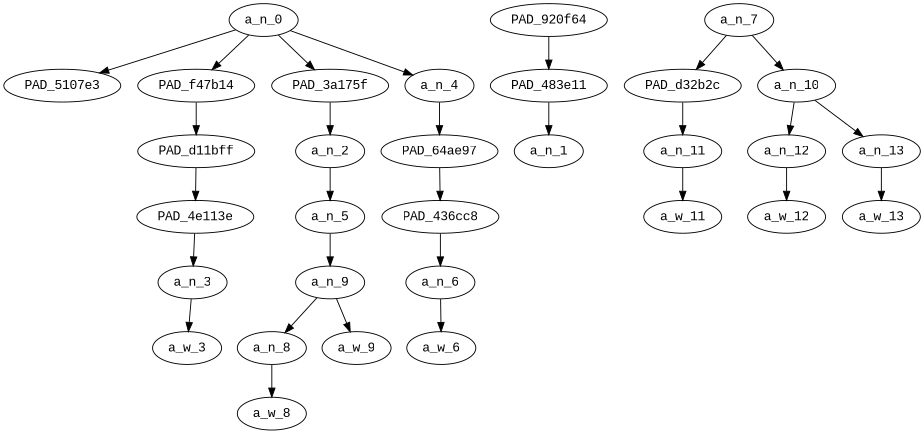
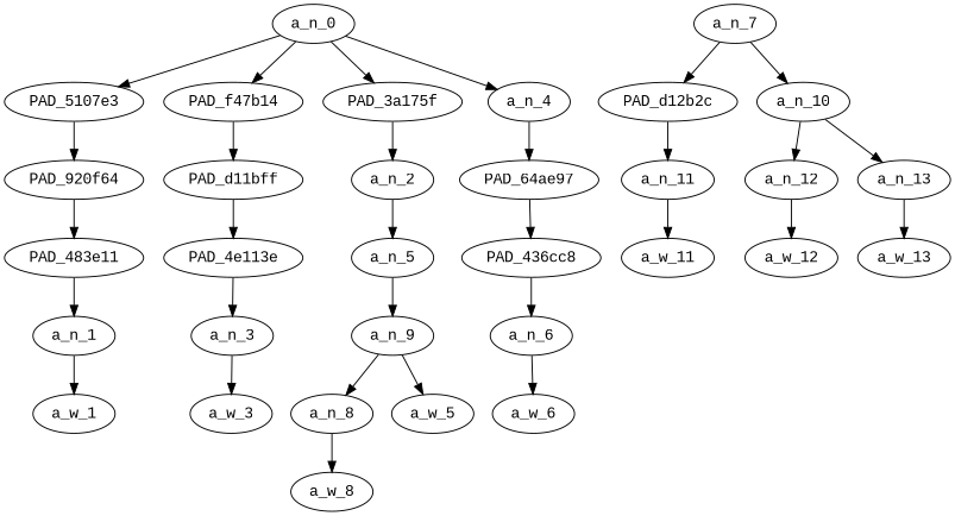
  strict digraph {
    fontname="Liberation Mono"
    node [div_dir=1 fontname="Liberation Mono" index=0 level=1 text_span="[0]" value=0.08841881]
    edge [fontname="Liberation Mono"]
    a_n_0 [level=5 text_span="[0, 1, 2, 3, 4, 5, 6, 7]" value=1.00000003]
    PAD_5107e3 [level=4]
    PAD_f47b14 [index=2 level=4 text_span="[3]" value=0.06371024]
    PAD_3a175f [div_dir=-1 index=1 level=4 text_span="[1, 2]" value=0.14655196]
    a_n_4 [index=3 level=4 text_span="[4, 5, 6, 7]" value=0.70118136]
    PAD_920f64 [level=3]
    PAD_d11bff [index=2 level=3 text_span="[3]" value=0.06371024]
    a_n_2 [div_dir=-1 index=1 level=3 text_span="[1, 2]" value=0.14655196]
    PAD_64ae97 [index=3 level=3 text_span="[4]" value=0.08236664]
    PAD_483e11 [level=2]
    PAD_4e113e [index=2 level=2 text_span="[3]" value=0.06371024]
    a_n_5 [div_dir=-1 index=1 level=2 text_span="[1, 2]" value=0.14650509]
    PAD_436cc8 [index=3 level=2 text_span="[4]" value=0.08236664]
    a_n_7 [div_dir=-1 index=4 level=3 text_span="[5, 6, 7]" value=0.61871473]
-   PAD_d32b2c [div_dir=-1 index=5 level=2 text_span="[7]" value=0.18952855]
+   PAD_d32b2c [div_dir=-1 index=5 level=2 text_span="[7]" value=0.18952855 label=PAD_d12b2c]
    a_n_10 [index=4 level=2 text_span="[5, 6]" value=0.42906832]
    a_n_1
+   a_w_1 [div_dir=0 level=0 value="<user>"]
    a_n_3 [index=3 text_span="[3]" value=0.06371024]
    a_w_3 [div_dir=0 index=3 level=0 text_span="[3]" value=she]
    a_n_9 [div_dir=-1 index=2 text_span="[2]" value=0.08270652]
    a_n_8 [div_dir=-1 index=1 text_span="[1]" value=0.06375169]
    a_w_8 [div_dir=0 index=1 level=0 text_span="[1]" value=so]
-   a_w_9 [div_dir=0 index=2 level=0 text_span="[2]" value=basically]
+   a_w_9 [div_dir=0 index=2 level=0 text_span="[2]" value=basically label=a_w_5]
    a_n_6 [index=4 text_span="[4]" value=0.08236664]
    a_n_11 [div_dir=-1 index=7 text_span="[7]" value=0.18952855]
    a_n_12 [index=5 text_span="[5]" value=0.22856840]
    a_n_13 [div_dir=-1 index=6 text_span="[6]" value=0.20030859]
    a_w_6 [div_dir=0 index=4 level=0 text_span="[4]" value=saying]
    a_w_11 [div_dir=0 index=7 level=0 text_span="[7]" value=nuffin]
    a_w_12 [div_dir=0 index=5 level=0 text_span="[5]" value=amari]
    a_w_13 [div_dir=0 index=6 level=0 text_span="[6]" value=dindu]
    a_n_0 -> PAD_5107e3
    a_n_0 -> PAD_f47b14
    a_n_0 -> PAD_3a175f
    a_n_0 -> a_n_4
+   PAD_5107e3 -> PAD_920f64
    PAD_f47b14 -> PAD_d11bff
    PAD_3a175f -> a_n_2
    a_n_4 -> PAD_64ae97
    PAD_920f64 -> PAD_483e11
    PAD_d11bff -> PAD_4e113e
    a_n_2 -> a_n_5
    PAD_64ae97 -> PAD_436cc8
    PAD_483e11 -> a_n_1
    PAD_4e113e -> a_n_3
    a_n_5 -> a_n_9
    PAD_436cc8 -> a_n_6
    a_n_7 -> PAD_d32b2c
    a_n_7 -> a_n_10
    PAD_d32b2c -> a_n_11
    a_n_10 -> a_n_12
    a_n_10 -> a_n_13
+   a_n_1 -> a_w_1
    a_n_3 -> a_w_3
    a_n_9 -> a_n_8
    a_n_9 -> a_w_9
    a_n_8 -> a_w_8
    a_n_6 -> a_w_6
    a_n_11 -> a_w_11
    a_n_12 -> a_w_12
    a_n_13 -> a_w_13
  }
